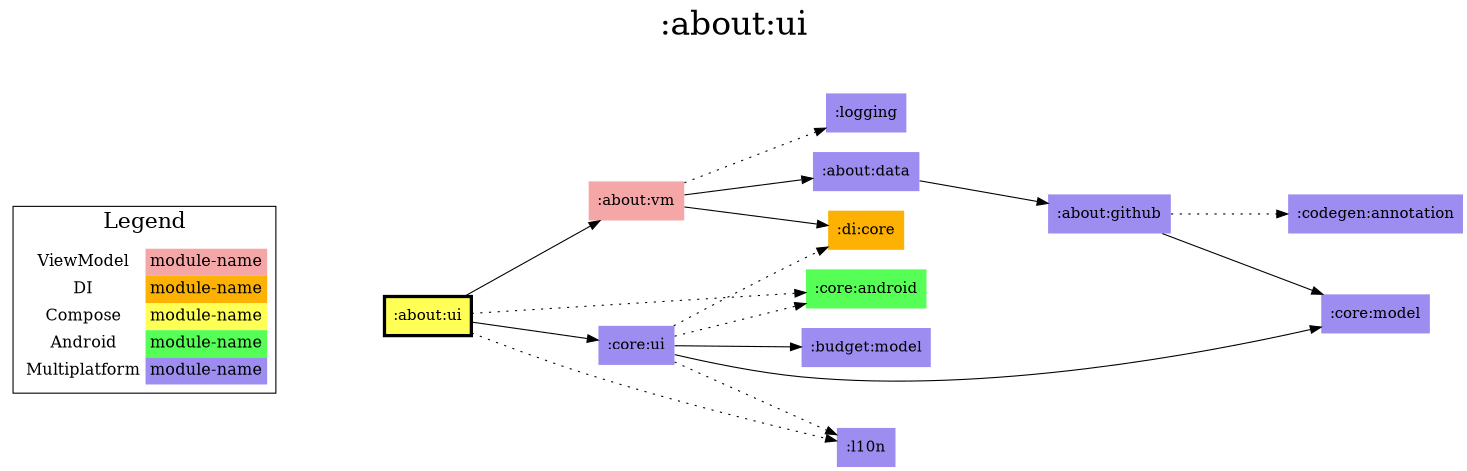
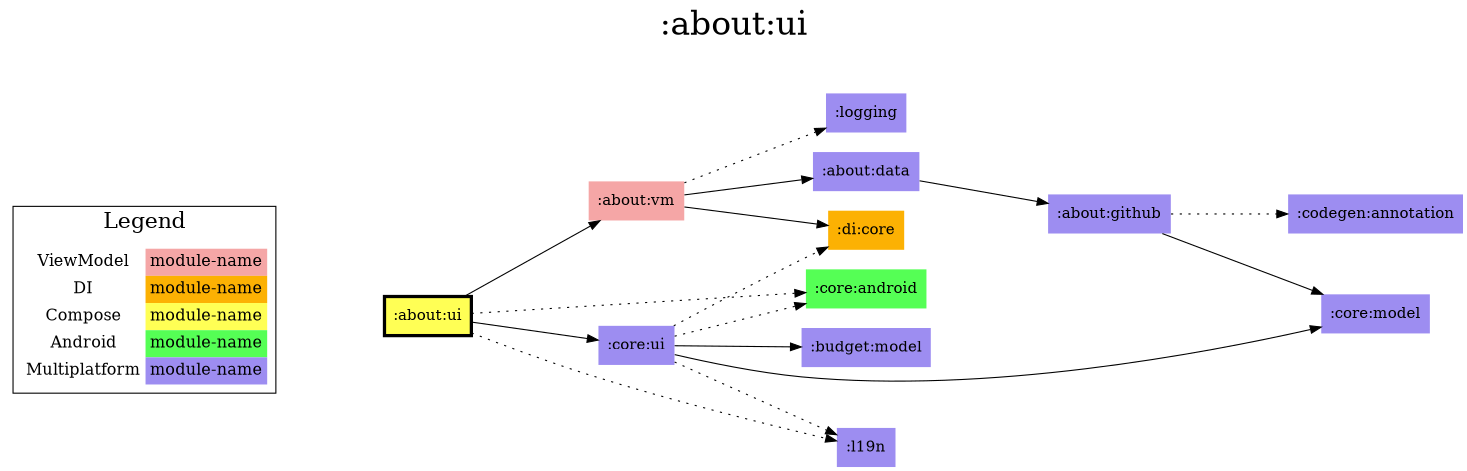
  digraph {
    fontsize=30
    label=":about:ui"
    labelloc=t
    rankdir=LR
    ranksep=1.5
    node [fillcolor="#9D8DF1" shape=none style=filled]
    edge [dir=forward]
    ":about:ui" [color=black fillcolor="#FFFF55" penwidth=3 shape=box]
    n2 [fillcolor="#FFFFFF" fontsize=15 label=< <TABLE BORDER="0" CELLBORDER="0" CELLSPACING="0" CELLPADDING="4"> <TR><TD>ViewModel</TD><TD BGCOLOR="#F5A6A6">module-name</TD></TR> <TR><TD>DI</TD><TD BGCOLOR="#FCB103">module-name</TD></TR> <TR><TD>Compose</TD><TD BGCOLOR="#FFFF55">module-name</TD></TR> <TR><TD>Android</TD><TD BGCOLOR="#55FF55">module-name</TD></TR> <TR><TD>Multiplatform</TD><TD BGCOLOR="#9D8DF1">module-name</TD></TR> </TABLE> > margin=0]
    ":about:vm" [fillcolor="#F5A6A6"]
    ":core:android" [fillcolor="#55FF55"]
    ":core:ui"
-   ":l10n"
+   ":l10n" [label=":l19n"]
    n7 [label=":about:github"]
    ":about:data"
    ":codegen:annotation"
    ":core:model"
    ":di:core" [fillcolor="#FCB103"]
    ":logging"
    ":budget:model"
    subgraph sub_1 {
      rank=same
      ":about:ui"
    }
    subgraph cluster_2 {
      fontsize=20
      label=Legend
      n2
    }
    ":about:ui" -> ":about:vm"
    ":about:ui" -> ":core:android" [style=dotted]
    ":about:ui" -> ":core:ui"
    ":about:ui" -> ":l10n" [style=dotted]
    n2 -> ":about:ui" [style=invis]
    ":about:vm" -> ":about:data"
    ":about:vm" -> ":di:core"
    ":about:vm" -> ":logging" [style=dotted]
    ":core:ui" -> ":core:android" [style=dotted]
    ":core:ui" -> ":l10n" [style=dotted]
    ":core:ui" -> ":core:model"
    ":core:ui" -> ":di:core" [style=dotted]
    ":core:ui" -> ":budget:model"
    n7 -> ":codegen:annotation" [style=dotted]
    n7 -> ":core:model"
    ":about:data" -> n7
  }
